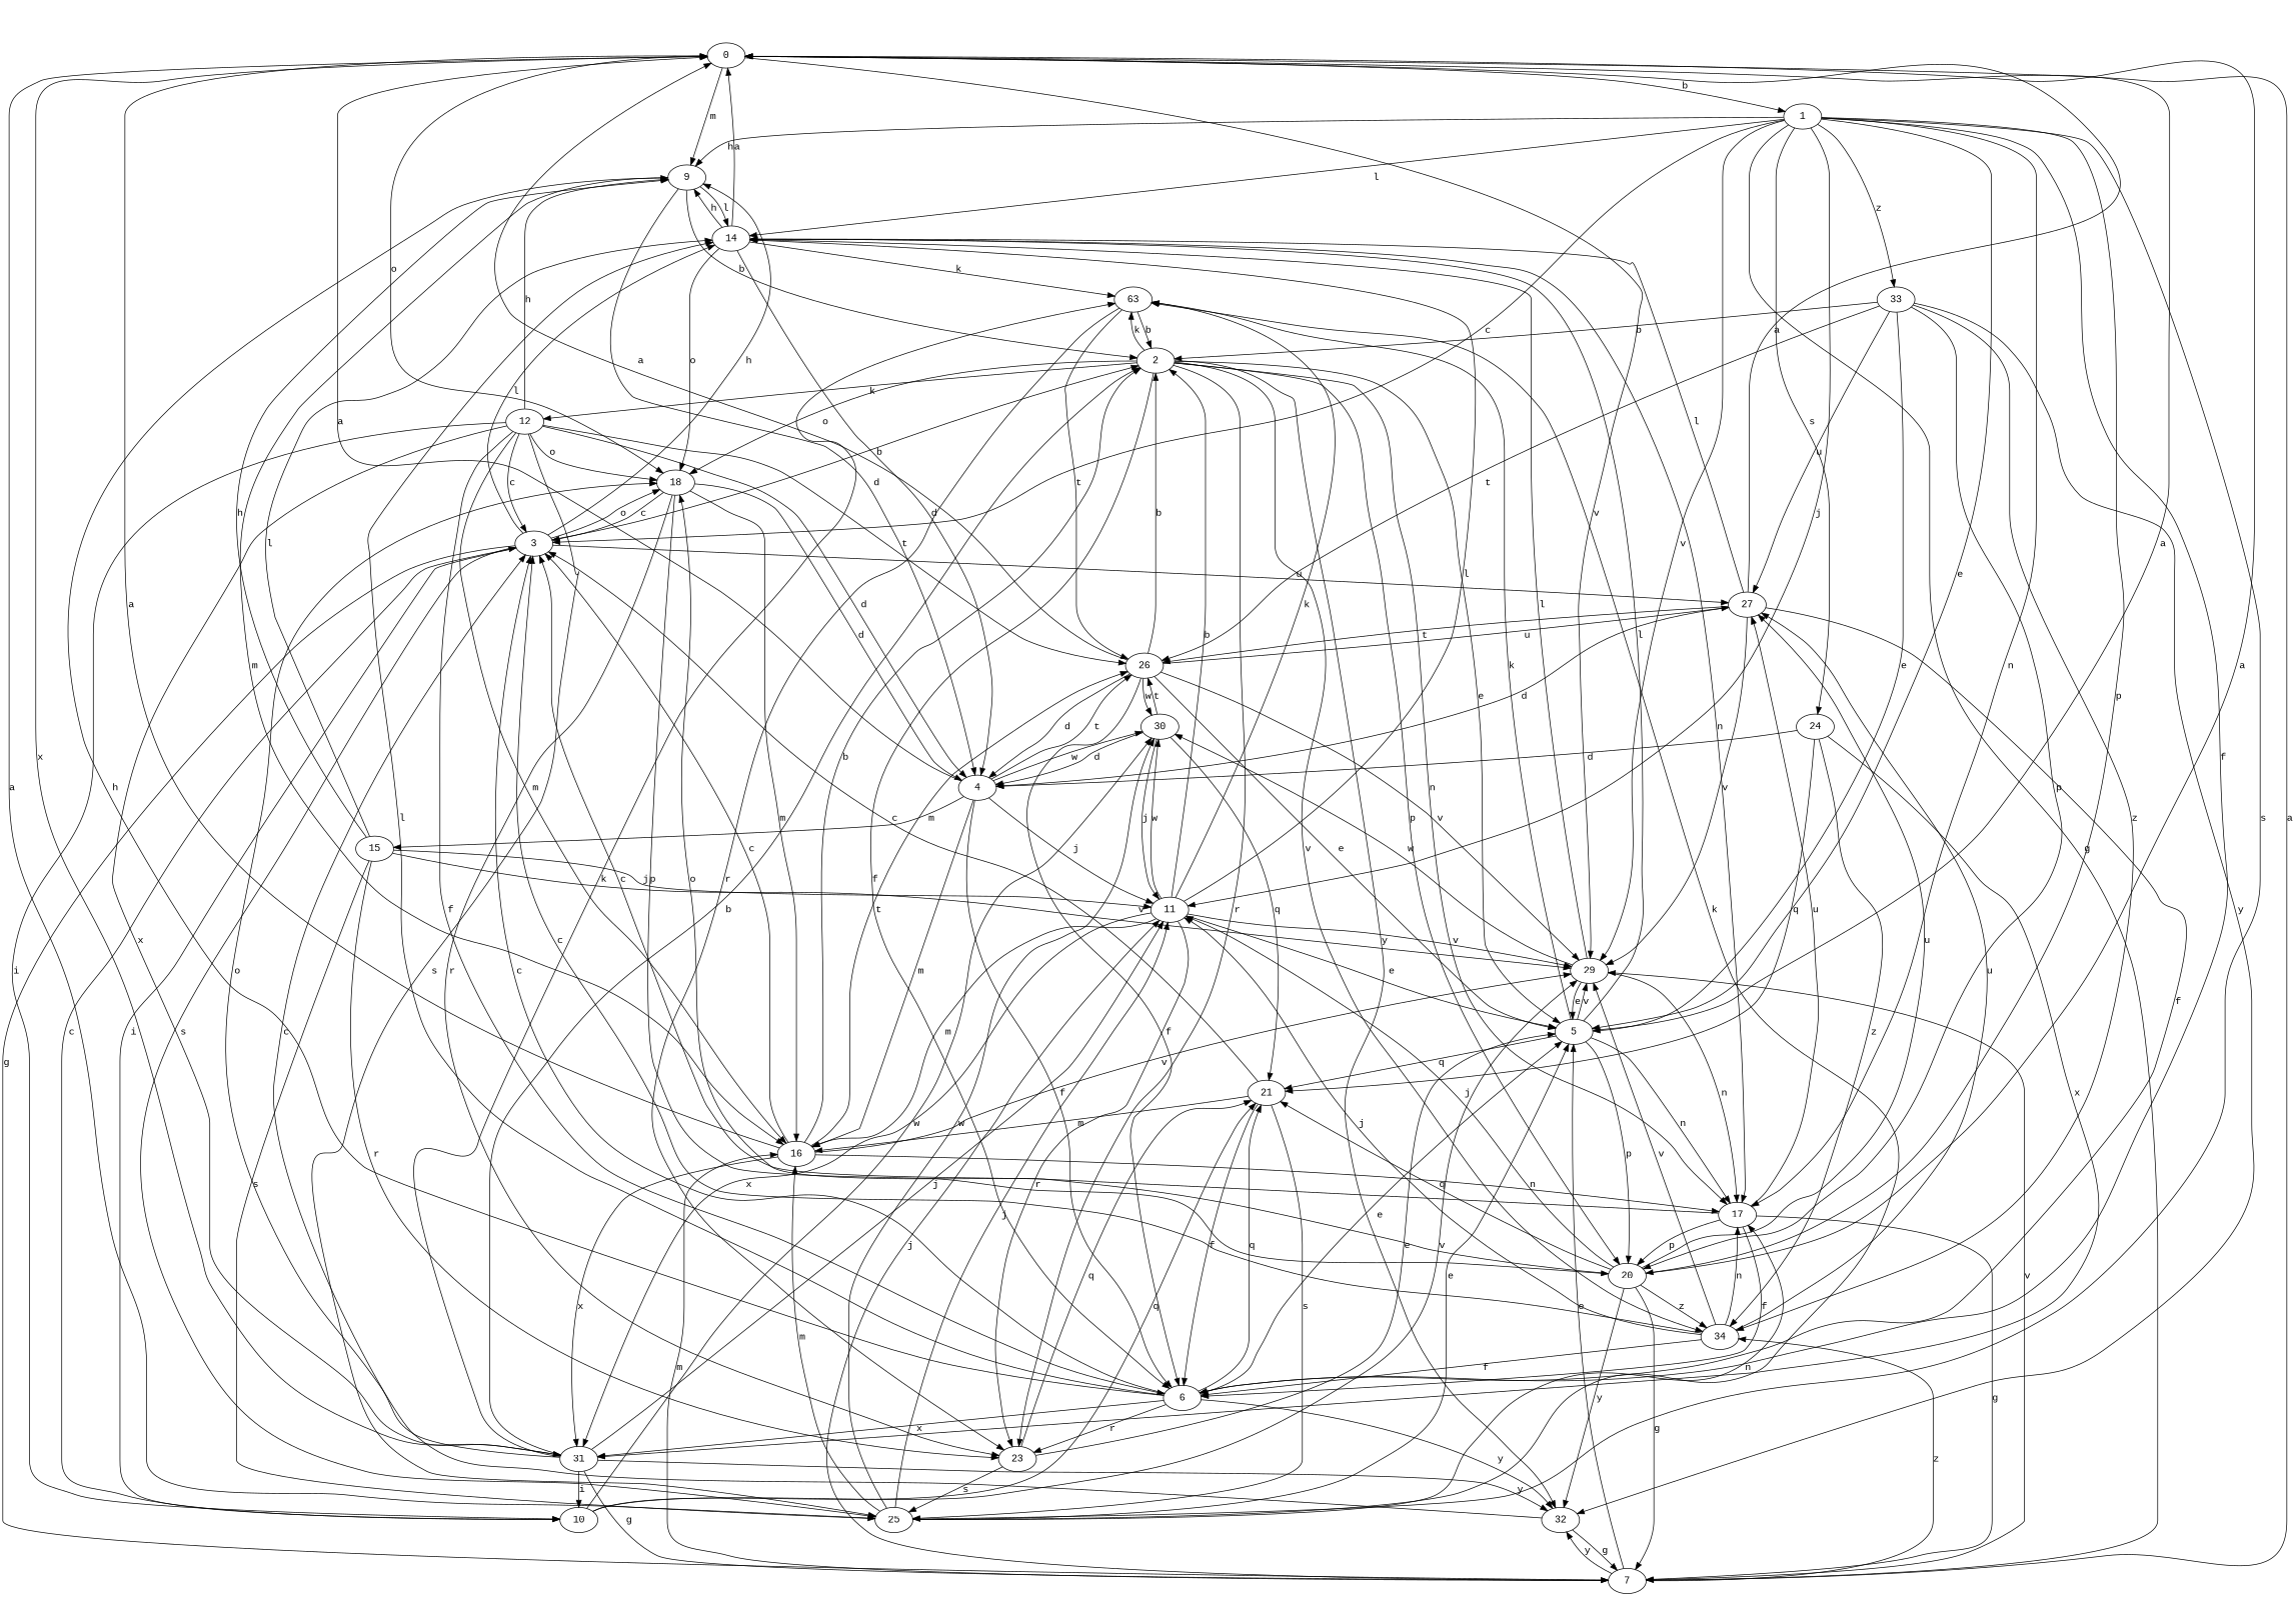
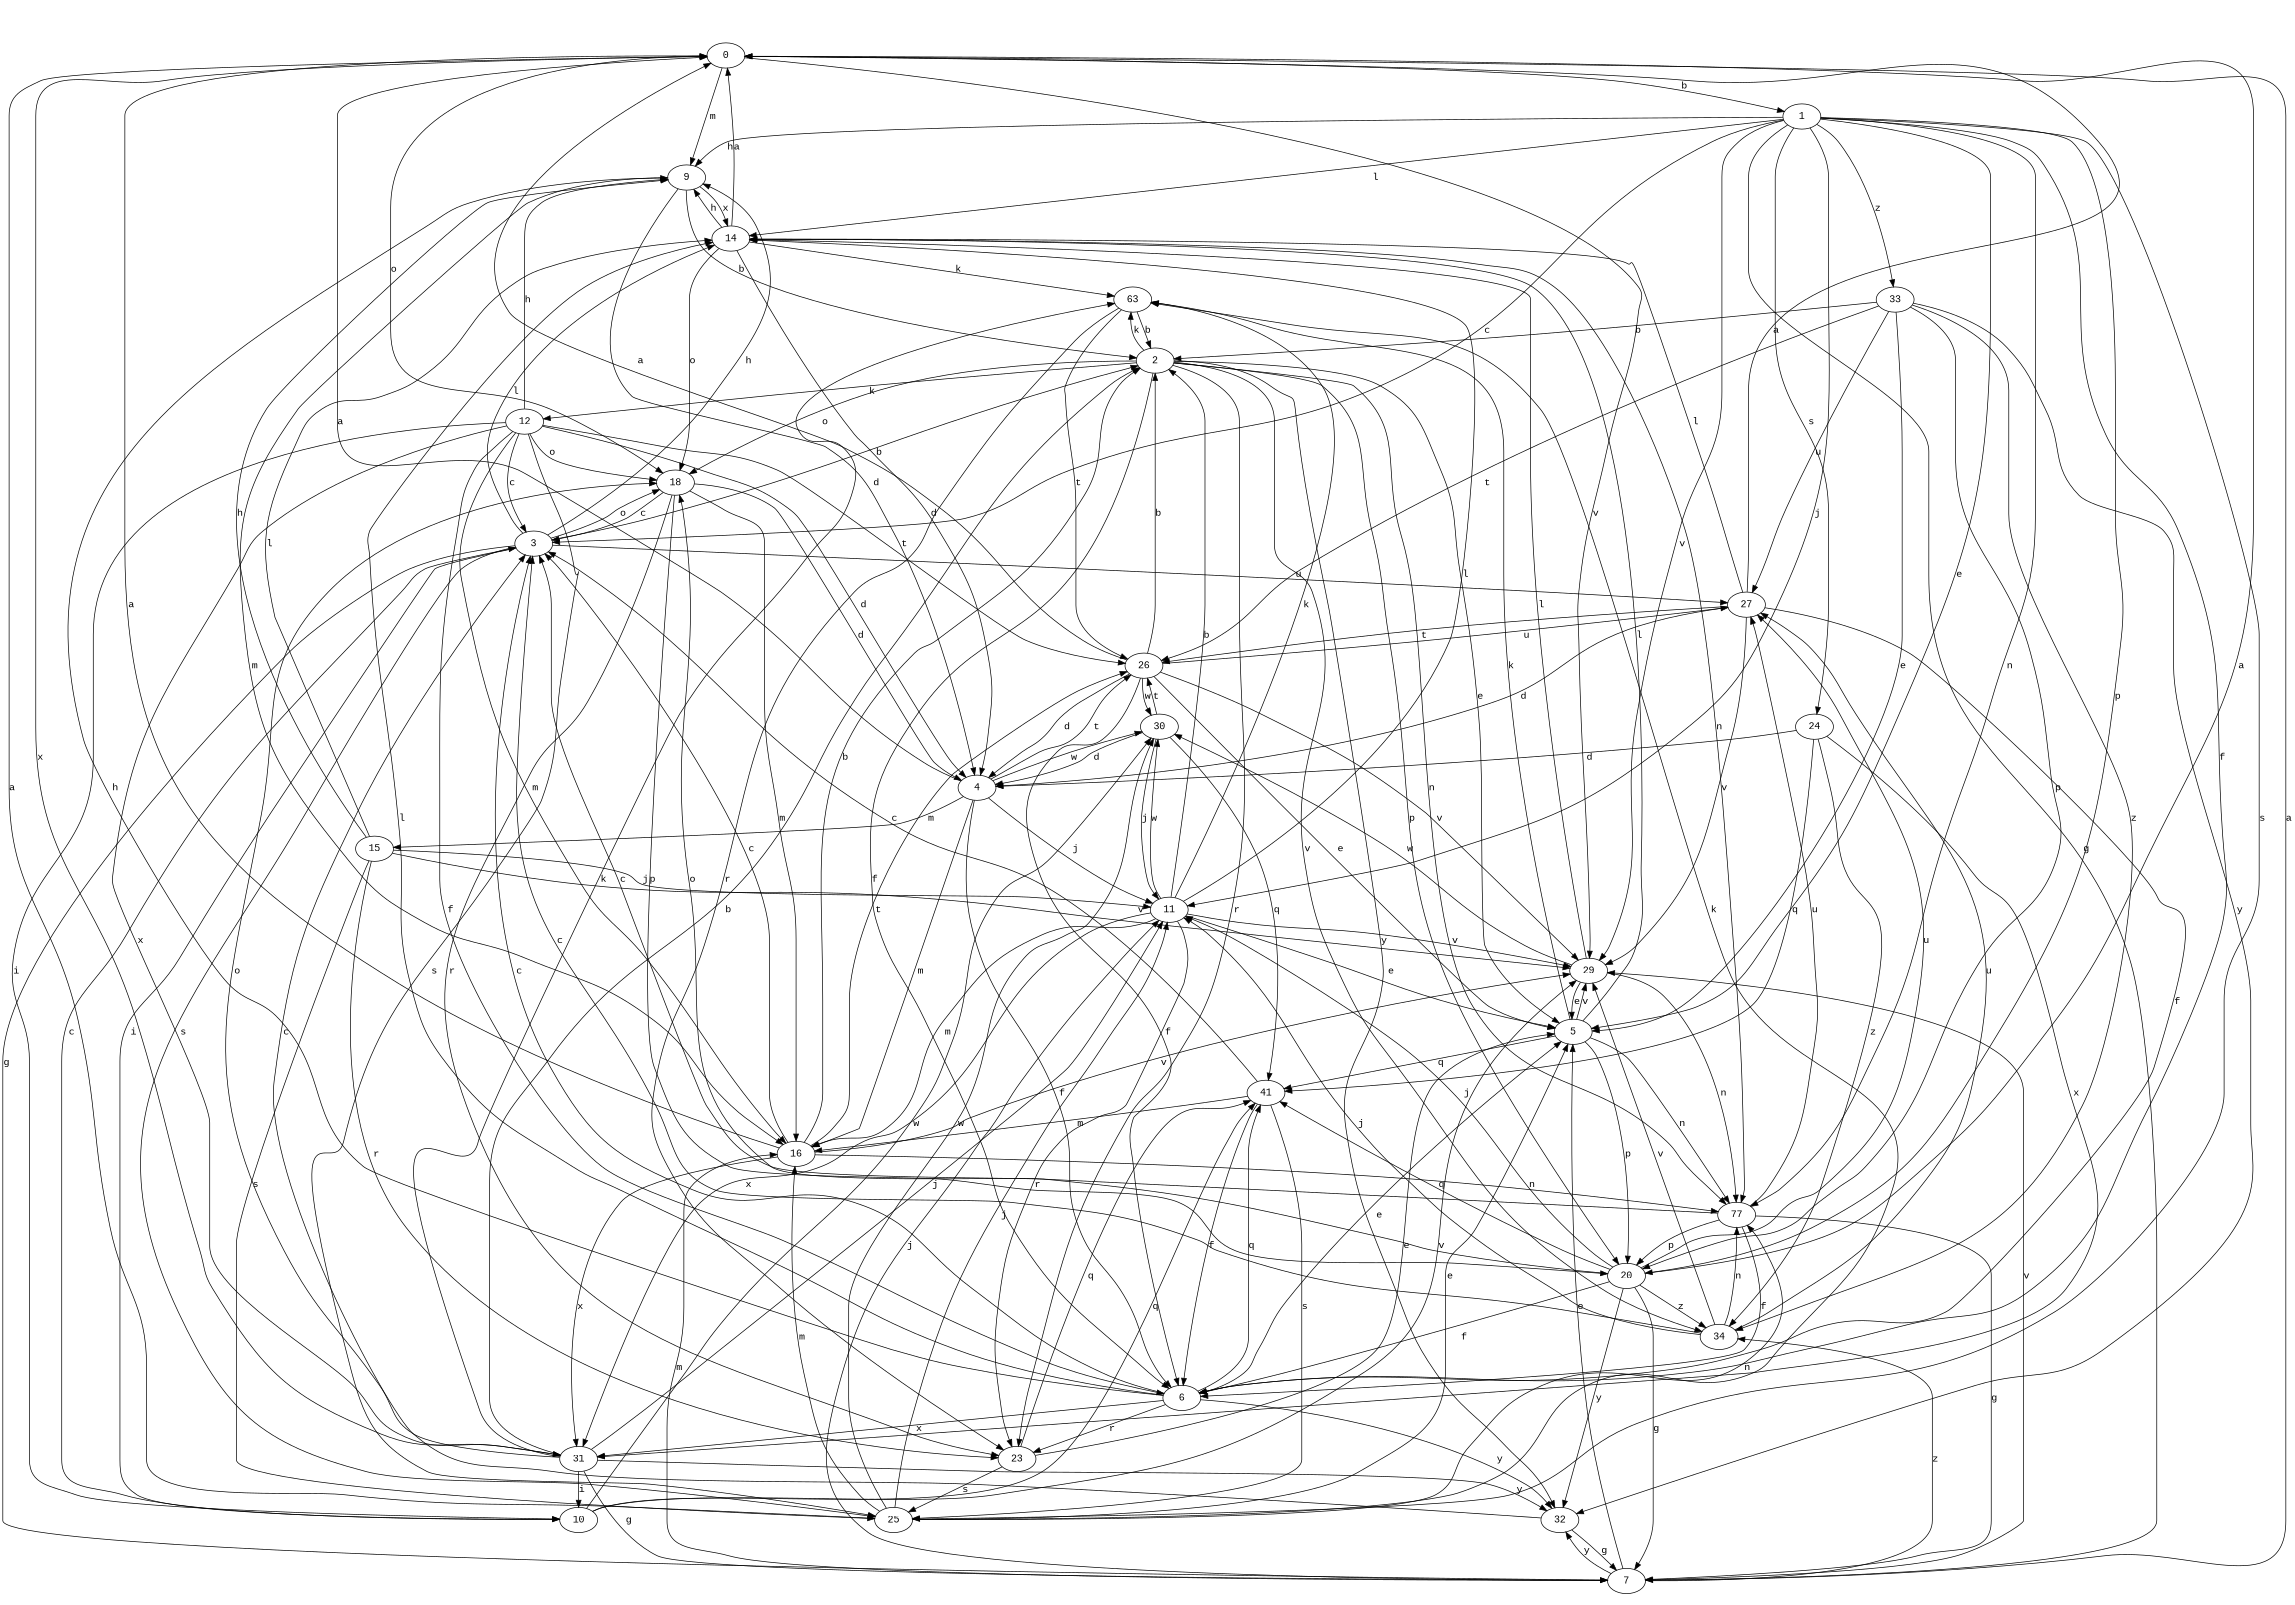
  strict digraph {
    fontname="Liberation Mono"
    node [fontname="Liberation Mono"]
    edge [fontname="Liberation Mono"]
    0
    1
    9
    18
    29
    31
    3
    5
    6
    7
    11
    14
-   17
+   17 [label=77]
    20
    24
    25
    33
    2
    4
    16
    23
    30
    n23 [label=63]
    32
    10
    27
-   21
+   21 [label=41]
    34
    26
    12
    15
    0 -> 1 [label=b]
    0 -> 9 [label=m]
    0 -> 18 [label=o]
    0 -> 29 [label=v]
    0 -> 31 [label=x]
    1 -> 9 [label=h]
    1 -> 29 [label=v]
    1 -> 3 [label=c]
    1 -> 5 [label=e]
    1 -> 6 [label=f]
    1 -> 7 [label=g]
    1 -> 11 [label=j]
    1 -> 14 [label=l]
    1 -> 17 [label=n]
    1 -> 20 [label=p]
    1 -> 24 [label=s]
    1 -> 25 [label=s]
    1 -> 33 [label=z]
-   9 -> 14 [label=l]
+   9 -> 14 [label=x]
    9 -> 2 [label=b]
    9 -> 4 [label=d]
    9 -> 16 [label=m]
    18 -> 3 [label=c]
    18 -> 20 [label=p]
    18 -> 4 [label=d]
    18 -> 16 [label=m]
    18 -> 23 [label=r]
    29 -> 5 [label=e]
    29 -> 14 [label=l]
    29 -> 17 [label=n]
    29 -> 30 [label=w]
    31 -> 18 [label=o]
    31 -> 7 [label=g]
    31 -> 11 [label=j]
    31 -> 2 [label=b]
    31 -> n23 [label=k]
    31 -> 32 [label=y]
    31 -> 10 [label=i]
    3 -> 9 [label=h]
    3 -> 18 [label=o]
    3 -> 7 [label=g]
    3 -> 14 [label=l]
    3 -> 25 [label=s]
    3 -> 2 [label=b]
    3 -> 10 [label=i]
    3 -> 27 [label=u]
-   5 -> 0 [label=a]
    5 -> 29 [label=v]
    5 -> 14 [label=l]
    5 -> 17 [label=n]
    5 -> 20 [label=p]
    5 -> n23 [label=k]
    5 -> 21 [label=q]
    6 -> 9 [label=h]
    6 -> 31 [label=x]
    6 -> 3 [label=c]
    6 -> 5 [label=e]
    6 -> 14 [label=l]
    6 -> 23 [label=r]
    6 -> 32 [label=y]
    6 -> 21 [label=q]
    7 -> 0 [label=a]
    7 -> 29 [label=v]
    7 -> 5 [label=e]
    7 -> 11 [label=j]
    7 -> 16 [label=m]
    7 -> 32 [label=y]
    7 -> 34 [label=z]
    11 -> 29 [label=v]
    11 -> 31 [label=x]
    11 -> 5 [label=e]
    11 -> 14 [label=l]
    11 -> 2 [label=b]
    11 -> 16 [label=m]
    11 -> 23 [label=r]
    11 -> 30 [label=w]
    11 -> n23 [label=k]
    14 -> 0 [label=a]
    14 -> 9 [label=h]
    14 -> 18 [label=o]
    14 -> 17 [label=n]
    14 -> 4 [label=d]
    14 -> n23 [label=k]
    17 -> 3 [label=c]
    17 -> 6 [label=f]
    17 -> 7 [label=g]
    17 -> 20 [label=p]
    17 -> 27 [label=u]
    20 -> 0 [label=a]
    20 -> 18 [label=o]
-   34 -> 6 [label=f]
+   20 -> 6 [label=f]
    20 -> 7 [label=g]
    20 -> 11 [label=j]
    20 -> 32 [label=y]
    20 -> 27 [label=u]
    20 -> 21 [label=q]
    20 -> 34 [label=z]
    24 -> 31 [label=x]
    24 -> 4 [label=d]
    24 -> 21 [label=q]
    24 -> 34 [label=z]
    25 -> 0 [label=a]
    25 -> 5 [label=e]
    25 -> 11 [label=j]
    25 -> 17 [label=n]
    25 -> 16 [label=m]
    25 -> 30 [label=w]
    25 -> n23 [label=k]
    33 -> 5 [label=e]
    33 -> 20 [label=p]
    33 -> 2 [label=b]
    33 -> 32 [label=y]
    33 -> 27 [label=u]
    33 -> 34 [label=z]
    33 -> 26 [label=t]
    2 -> 18 [label=o]
    2 -> 5 [label=e]
    2 -> 6 [label=f]
    2 -> 17 [label=n]
    2 -> 20 [label=p]
    2 -> 23 [label=r]
    2 -> n23 [label=k]
    2 -> 32 [label=y]
    2 -> 34 [label=v]
    2 -> 12 [label=k]
    4 -> 0 [label=a]
    4 -> 6 [label=f]
    4 -> 11 [label=j]
    4 -> 16 [label=m]
    4 -> 30 [label=w]
    4 -> 26 [label=t]
    4 -> 15 [label=m]
    16 -> 0 [label=a]
    16 -> 29 [label=v]
    16 -> 31 [label=x]
    16 -> 3 [label=c]
    16 -> 17 [label=n]
    16 -> 2 [label=b]
    16 -> 26 [label=t]
    23 -> 5 [label=e]
    23 -> 25 [label=s]
    23 -> 21 [label=q]
    30 -> 11 [label=j]
    30 -> 4 [label=d]
    30 -> 21 [label=q]
    30 -> 26 [label=t]
    n23 -> 2 [label=b]
    n23 -> 23 [label=r]
    n23 -> 26 [label=t]
    32 -> 3 [label=c]
    32 -> 7 [label=g]
    10 -> 29 [label=v]
    10 -> 3 [label=c]
    10 -> 30 [label=w]
    10 -> 21 [label=q]
    27 -> 0 [label=a]
    27 -> 29 [label=v]
    27 -> 6 [label=f]
    27 -> 14 [label=l]
    27 -> 4 [label=d]
    27 -> 26 [label=t]
    21 -> 3 [label=c]
    21 -> 6 [label=f]
    21 -> 25 [label=s]
    21 -> 16 [label=m]
    34 -> 29 [label=v]
    34 -> 3 [label=c]
    34 -> 11 [label=j]
    34 -> 17 [label=n]
    34 -> 27 [label=u]
    26 -> 0 [label=a]
    26 -> 29 [label=v]
    26 -> 5 [label=e]
    26 -> 6 [label=f]
    26 -> 2 [label=b]
    26 -> 4 [label=d]
    26 -> 30 [label=w]
    26 -> 27 [label=u]
    12 -> 9 [label=h]
    12 -> 18 [label=o]
    12 -> 31 [label=x]
    12 -> 3 [label=c]
    12 -> 6 [label=f]
    12 -> 25 [label=s]
    12 -> 4 [label=d]
    12 -> 16 [label=m]
    12 -> 10 [label=i]
    12 -> 26 [label=t]
    15 -> 9 [label=h]
    15 -> 29 [label=v]
    15 -> 11 [label=j]
    15 -> 14 [label=l]
    15 -> 25 [label=s]
    15 -> 23 [label=r]
  }
